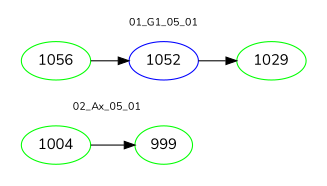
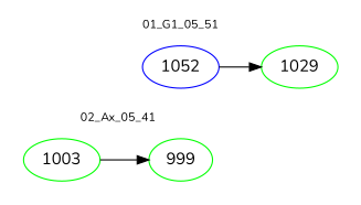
  digraph {
    fontname=Nunito
    rankdir=LR
    node [color=green fontname=Nunito]
    edge [color=black fontname=Nunito]
-   n1 [label=1004]
+   n1 [label=1003]
    n2 [label=999]
-   n3 [label=1056]
    n4 [color=blue label=1052]
    n5 [label=1029]
    subgraph cluster_1 {
      color=white
      fontsize=10
-     label="02_Ax_05_01"
+     label="02_Ax_05_41"
      n1
      n2
    }
    subgraph cluster_2 {
      color=white
      fontsize=10
-     label="01_G1_05_01"
-     n3
+     label="01_G1_05_51"
      n4
      n5
    }
    n1 -> n2
-   n3 -> n4
    n4 -> n5
  }
